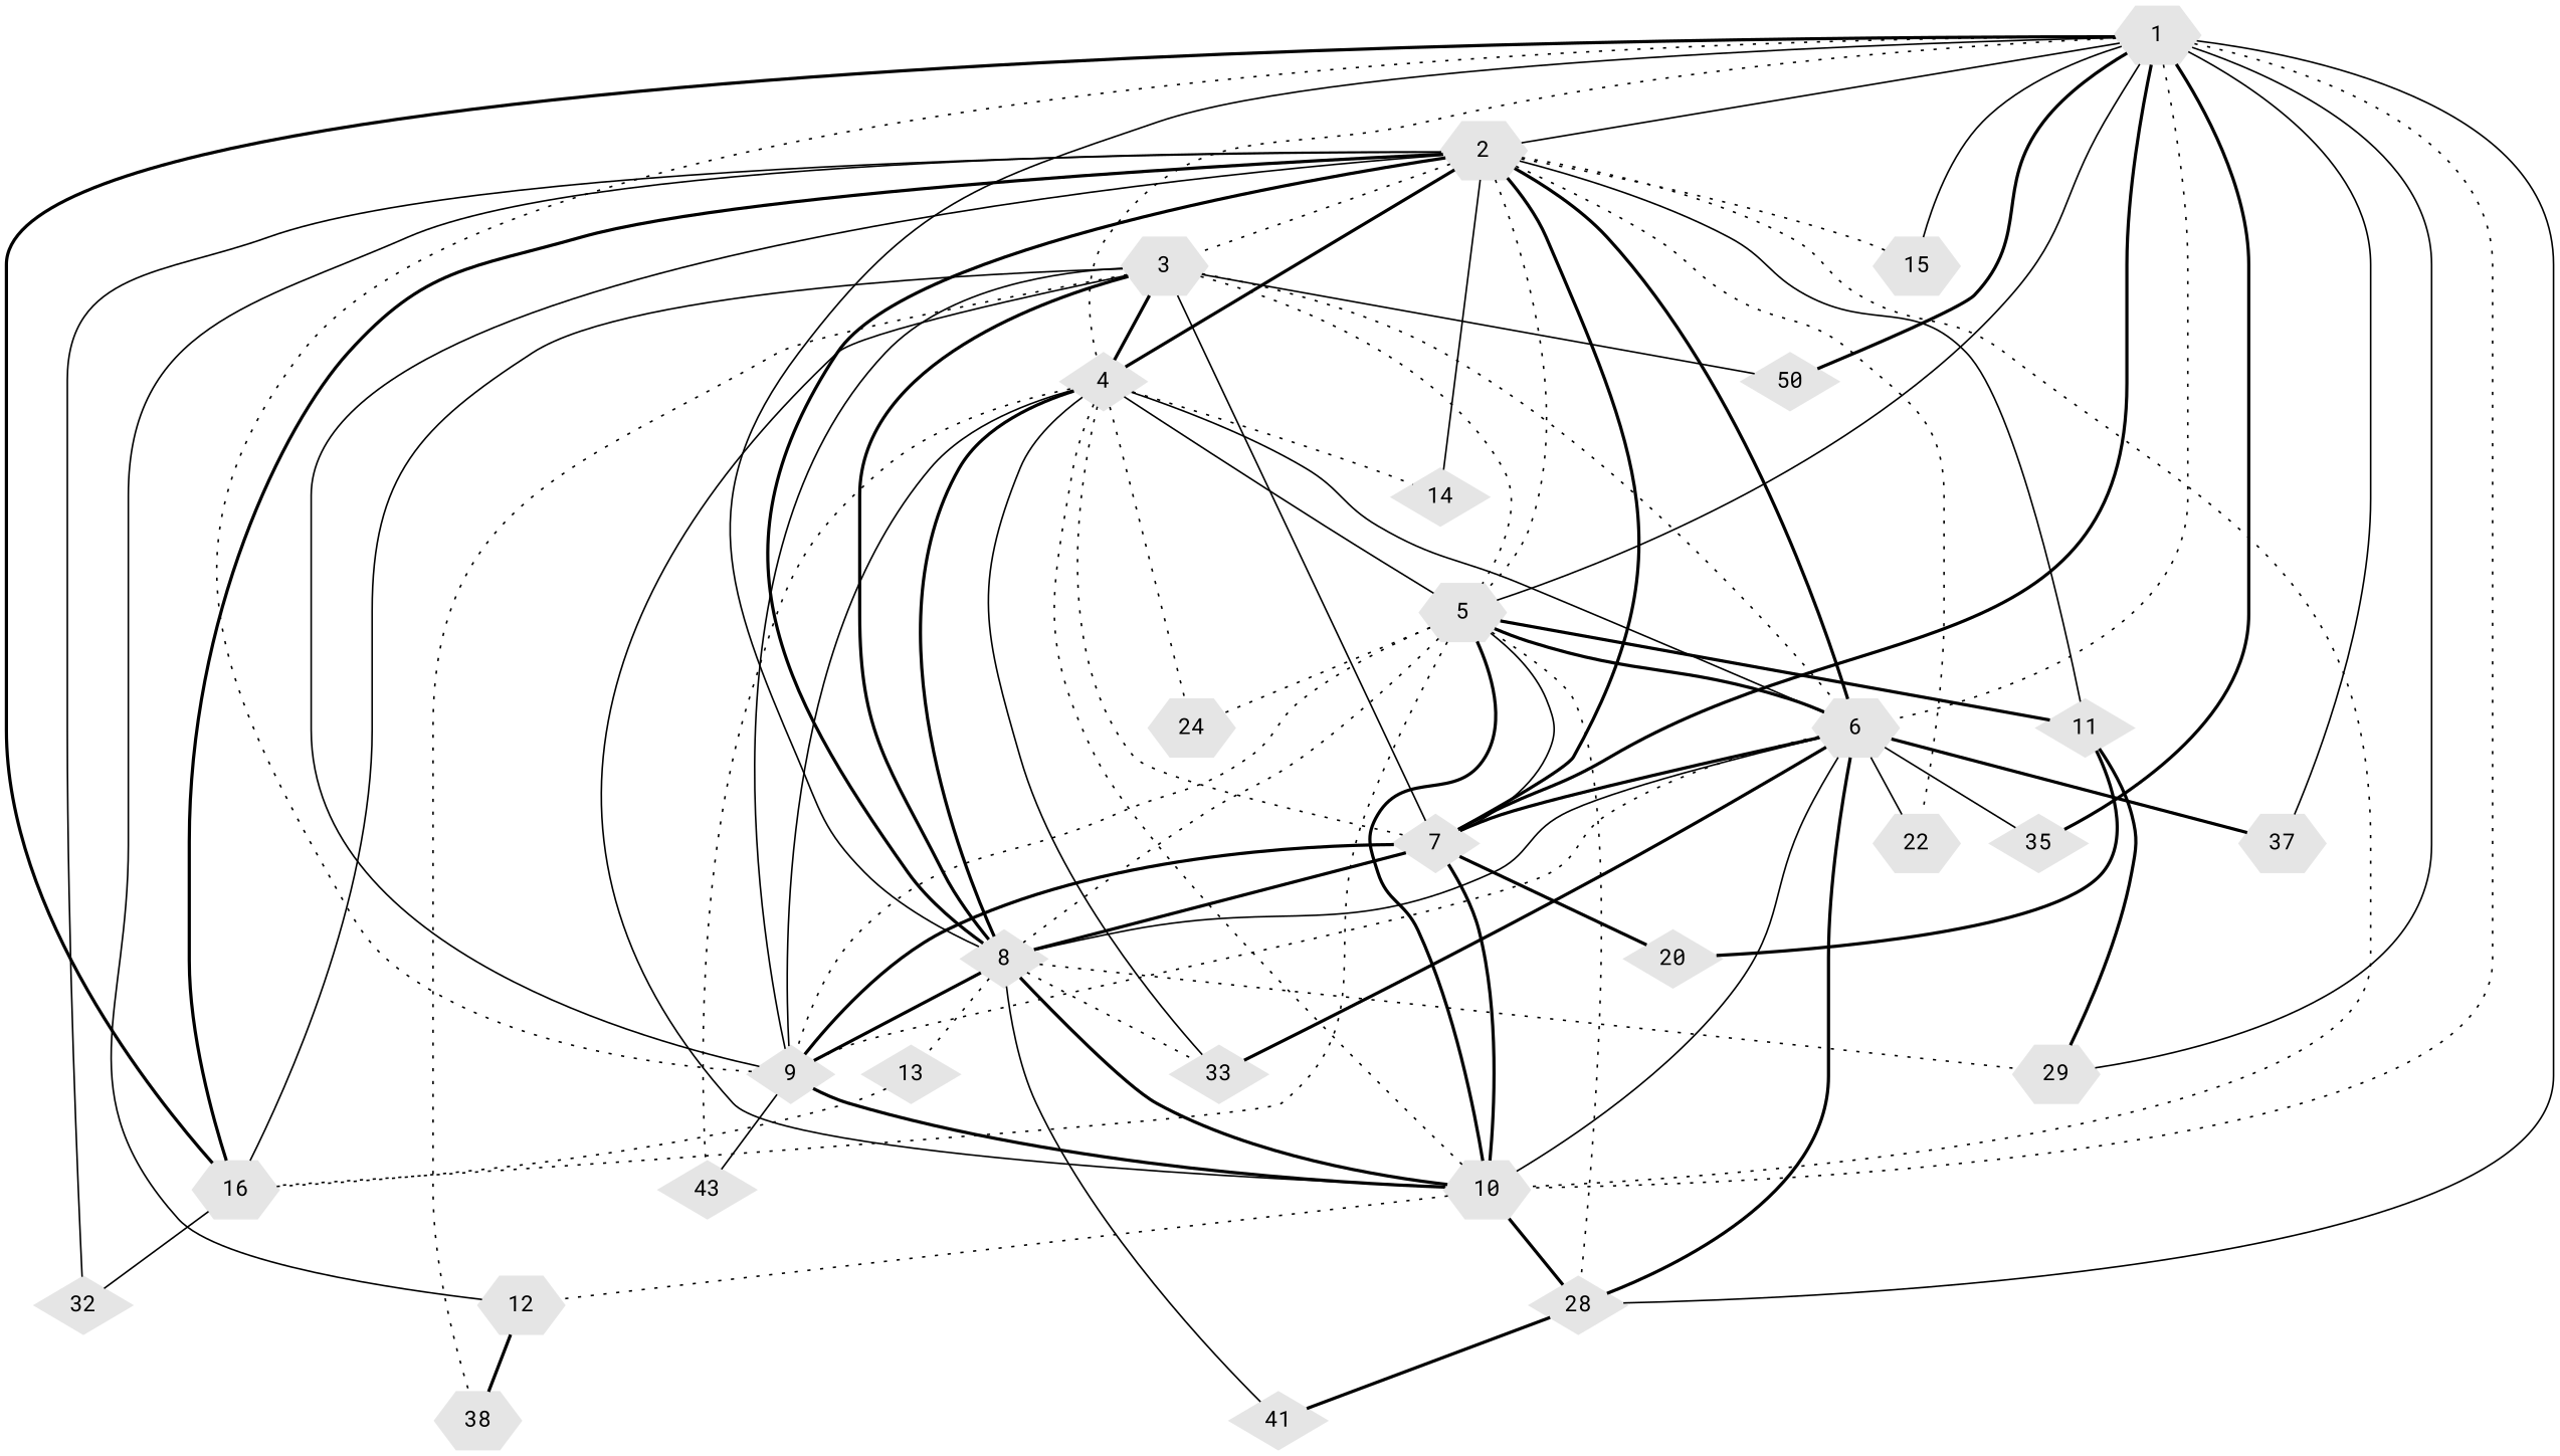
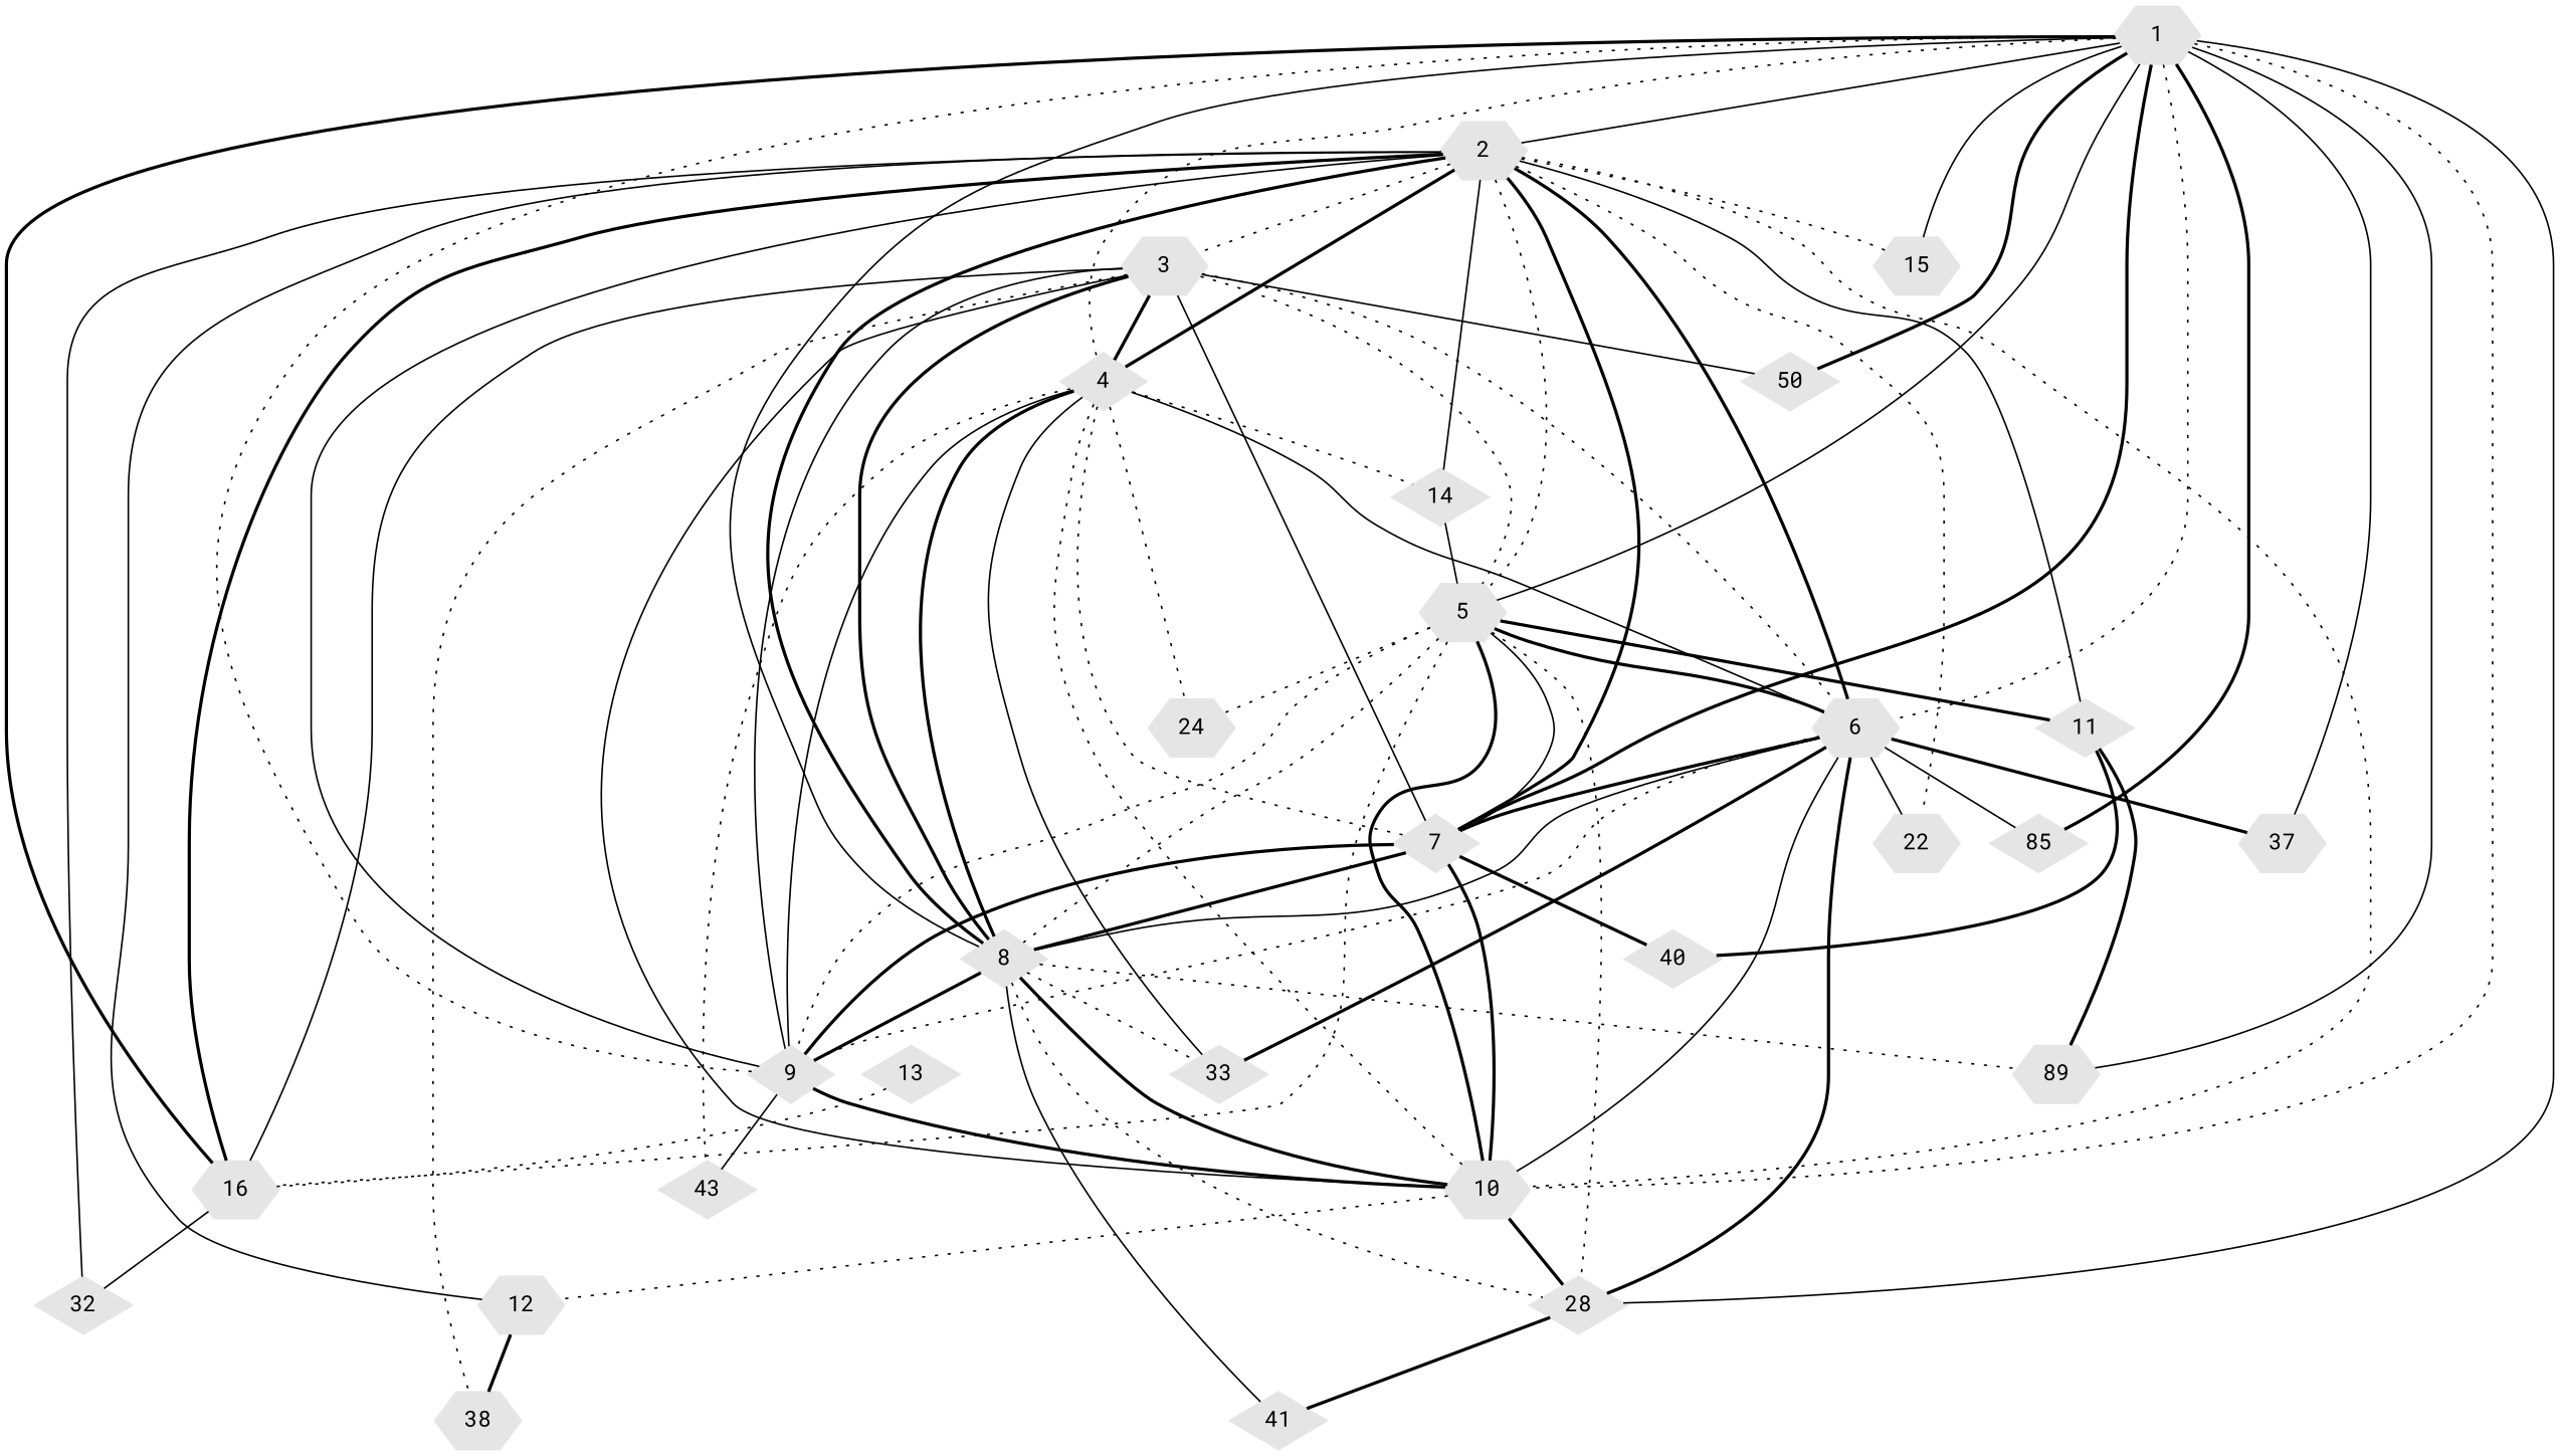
  graph {
    fontname="Roboto Mono"
    node [color=gray90 fontname="Roboto Mono" shape=diamond style=filled]
    edge [fontname="Roboto Mono" style=bold]
    1 [shape=hexagon]
    2 [shape=hexagon]
    4
    5 [shape=hexagon]
    6 [shape=hexagon super="+25+31+34"]
    7 [super="+17+18"]
    8
    9 [super="+48+21+30"]
    10 [shape=hexagon super="+27"]
    15 [shape=hexagon super="+49"]
    16 [shape=hexagon super="+19"]
    28 [super="+42"]
-   29 [shape=hexagon super="+52+46"]
-   35
+   29 [shape=hexagon super="+52+46" label=89]
+   35 [label=85]
    37 [shape=hexagon]
    50
    3 [shape=hexagon]
    11
    12 [shape=hexagon]
    14
    22 [shape=hexagon super="+23"]
    32
    38 [shape=hexagon]
    24 [shape=hexagon]
    33 [super="+44"]
    43
-   20
+   20 [label=40]
    13 [super="+26+40"]
    41
    1 -- 2 [style=solid]
    1 -- 4 [style=dotted]
    1 -- 5 [style=solid]
    1 -- 6 [style=dotted weight=3]
    1 -- 7
    1 -- 8 [style=solid]
    1 -- 9 [style=dotted]
    1 -- 10 [style=dotted weight=2]
    1 -- 15 [style=solid]
    1 -- 16
    1 -- 28 [style=solid]
    1 -- 29 [style=solid]
    1 -- 35
    1 -- 37 [style=solid]
    1 -- 50
    2 -- 4
    2 -- 5 [style=dotted]
    2 -- 6
    2 -- 7
    2 -- 8
    2 -- 9 [style=solid]
    2 -- 10 [style=dotted]
    2 -- 15 [style=dotted]
    2 -- 16
    2 -- 3 [style=dotted]
    2 -- 11 [style=solid]
    2 -- 12 [style=solid]
    2 -- 14 [style=solid]
    2 -- 22 [style=dotted]
    2 -- 32 [style=solid]
-   4 -- 5 [style=solid]
+   14 -- 5 [style=solid]
    4 -- 6 [style=solid]
    4 -- 7 [style=dotted weight=2]
    4 -- 8
    4 -- 9 [style=solid]
    4 -- 10 [style=dotted]
    4 -- 14 [style=dotted]
    4 -- 24 [style=dotted]
    4 -- 33 [style=solid]
    4 -- 43 [style=dotted]
    5 -- 6
    5 -- 7 [style=solid]
    5 -- 8 [style=dotted]
    5 -- 9 [style=dotted]
    5 -- 10
    5 -- 16 [style=dotted]
    5 -- 28 [style=dotted]
    5 -- 11
    5 -- 24 [style=dotted]
    6 -- 7
    6 -- 8 [style=solid]
    6 -- 9 [style=dotted weight=4]
    6 -- 10 [style=solid]
    6 -- 28
    6 -- 35 [style=solid]
    6 -- 37
    6 -- 22 [style=solid weight=2]
    6 -- 33
    7 -- 8
    7 -- 9
    7 -- 10
    7 -- 20
    8 -- 9 [weight=3]
    8 -- 10
    8 -- 29 [style=dotted weight=2]
    8 -- 33 [style=dotted]
-   8 -- 13 [style=dotted]
+   8 -- 28 [style=dotted]
    8 -- 41 [style=solid]
    9 -- 10
    9 -- 43 [style=solid]
    10 -- 28
    10 -- 12 [style=dotted]
    16 -- 32 [style=solid]
    28 -- 41
    3 -- 4
    3 -- 5 [style=dotted]
    3 -- 6 [style=dotted]
    3 -- 7 [style=solid weight=2]
    3 -- 8
    3 -- 9 [style=solid]
    3 -- 10 [style=solid]
    3 -- 16 [style=solid]
    3 -- 50 [style=solid]
    3 -- 38 [style=dotted]
    11 -- 29
    11 -- 20
    12 -- 38
    13 -- 16 [style=dotted]
  }
